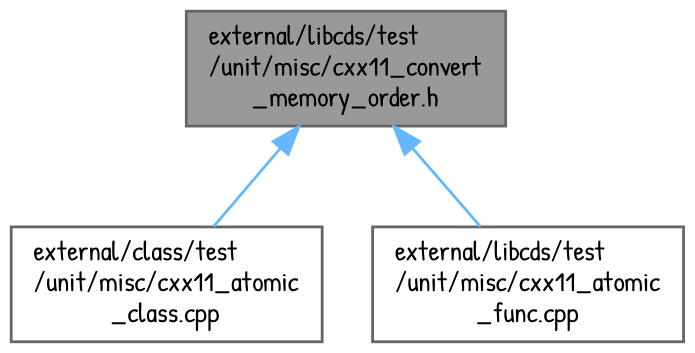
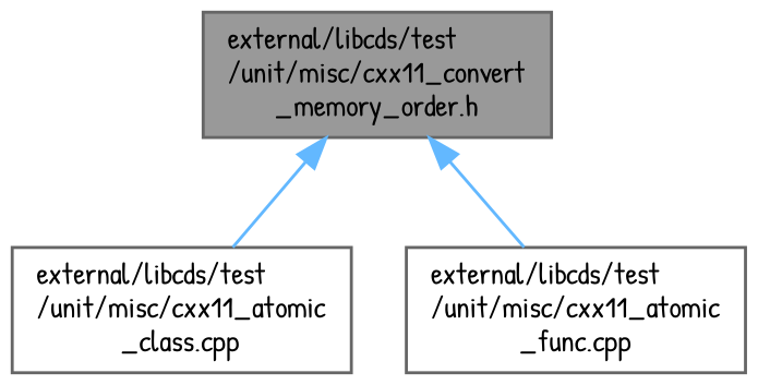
  digraph {
    fontname="Patrick Hand"
    node [color=grey40 fillcolor=white fontname="Patrick Hand" fontsize=10 shape=box style=filled]
    edge [color=steelblue1 dir=back fontname="Patrick Hand" fontsize=10 labelfontname=Helvetica labelfontsize=10 style=solid]
    n1 [color=gray40 fillcolor=grey60 fontcolor=black height=0.2 label="external/libcds/test\l/unit/misc/cxx11_convert\l_memory_order.h" width=0.4]
-   n2 [height=0.2 label="external/class/test\l/unit/misc/cxx11_atomic\l_class.cpp" width=0.4]
+   n2 [height=0.2 label="external/libcds/test\l/unit/misc/cxx11_atomic\l_class.cpp" width=0.4]
    n3 [height=0.2 label="external/libcds/test\l/unit/misc/cxx11_atomic\l_func.cpp" width=0.4]
    n1 -> n2
    n1 -> n3
  }
